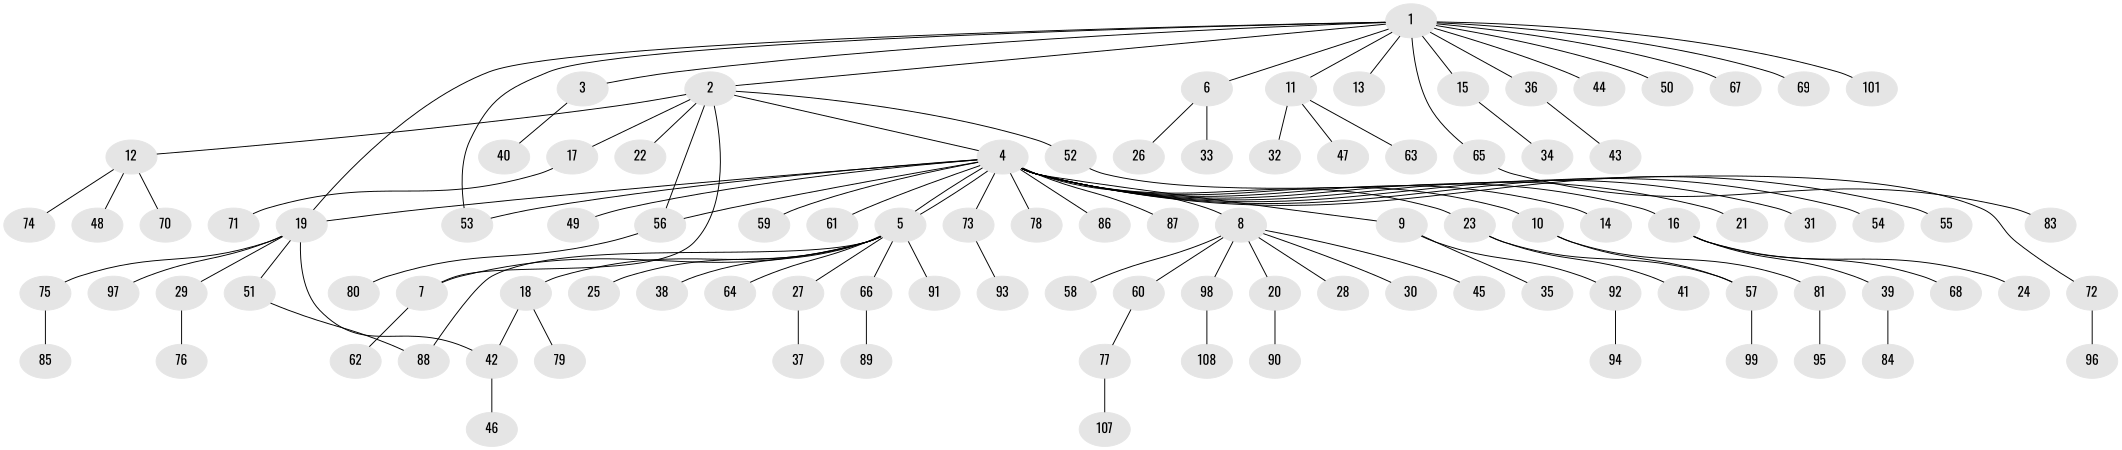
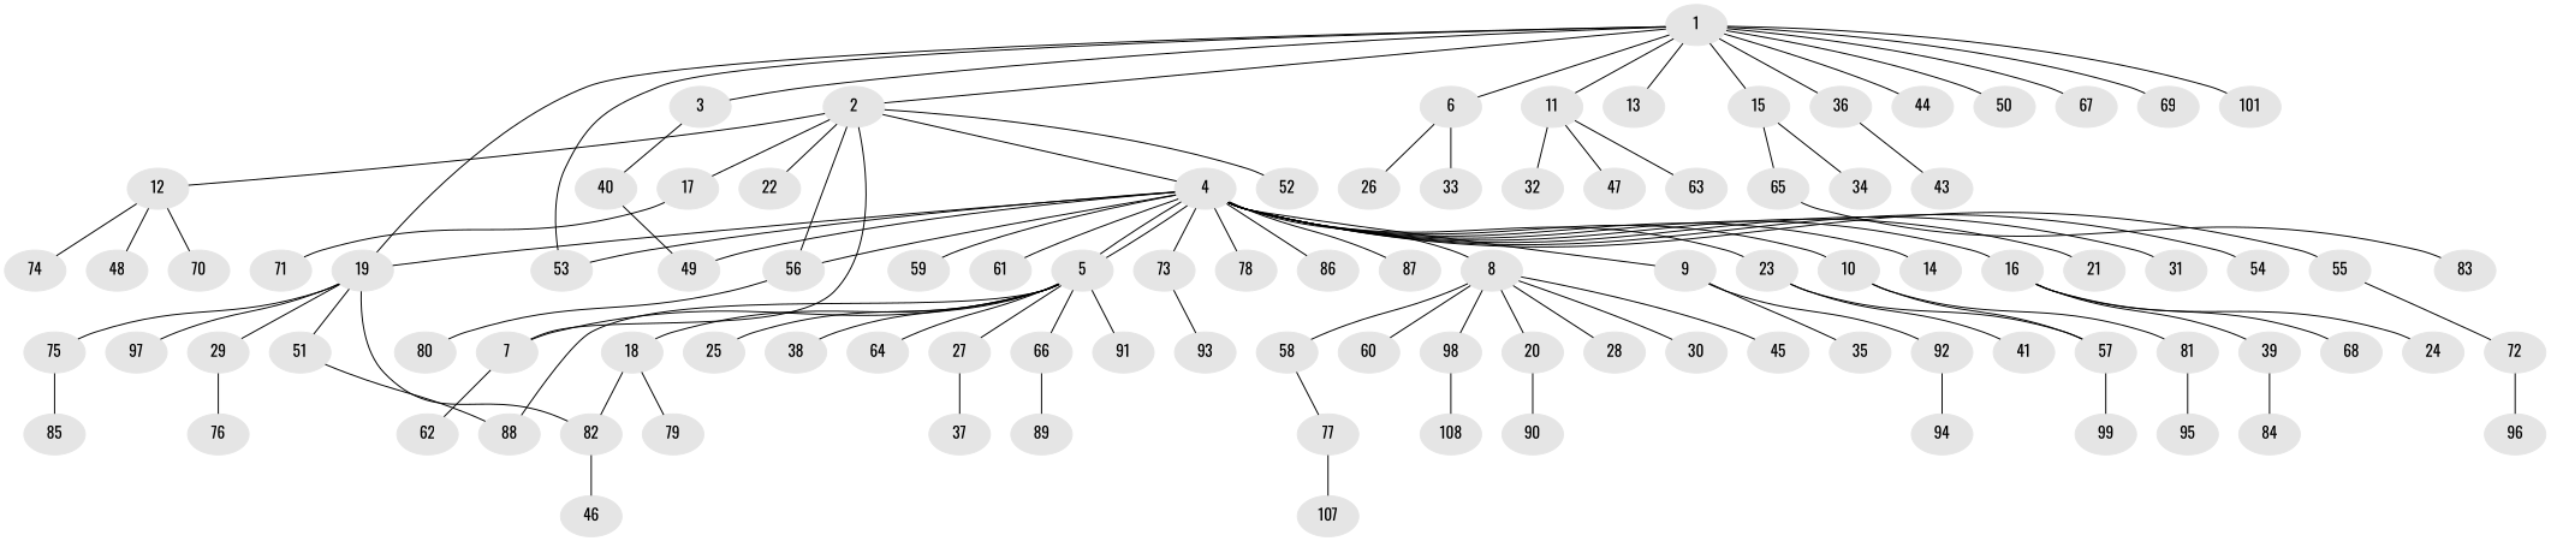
  graph {
    fontname=Oswald
    node [color=gray90 fontname=Oswald style=filled]
    edge [fontname=Oswald]
    1
    2
    3
    6
    11
    13
    15
    19
    36
    44
    50
    53
    65
    67
    69
    101
    4
    7
    12
    17
    22
    52
    56
    40
    26
    33
    32
    47
    63
    34
-   42
+   42 [label=82]
    29
    51
    75
    97
    43
    83
    5
    8
    9
    10
    14
    16
    21
    23
    31
    49
    54
    55
    59
    61
    73
    78
    86
    87
    62
    48
    70
    74
    71
    80
    18
    25
    27
    38
    64
    66
    88
    91
    20
    28
    30
    45
    58
    60
    98
    35
    92
    57
    81
    68
    24
    39
    41
    72
    93
    79
    37
    89
    90
    77
    n92 [label=108]
    94
    99
    95
    84
    46
    76
    85
    96
    n101 [label=107]
    1 -- 2
    1 -- 3
    1 -- 6
    1 -- 11
    1 -- 13
    1 -- 15
    1 -- 19
    1 -- 36
    1 -- 44
    1 -- 50
    1 -- 53
-   1 -- 65
+   15 -- 65
    1 -- 67
    1 -- 69
    1 -- 101
    2 -- 4
    2 -- 7
    2 -- 12
    2 -- 17
    2 -- 22
    2 -- 52
    2 -- 56
    3 -- 40
    6 -- 26
    6 -- 33
    11 -- 32
    11 -- 47
    11 -- 63
    15 -- 34
    19 -- 42
    19 -- 29
    19 -- 51
    19 -- 75
    19 -- 97
    36 -- 43
    65 -- 83
    4 -- 19
    4 -- 53
    4 -- 56
    4 -- 5
    4 -- 5
    4 -- 8
    4 -- 9
    4 -- 10
    4 -- 14
    4 -- 16
    4 -- 21
    4 -- 23
    4 -- 31
    4 -- 49
    4 -- 54
    4 -- 55
    4 -- 59
    4 -- 61
    4 -- 73
    4 -- 78
    4 -- 86
    4 -- 87
    7 -- 62
    12 -- 48
    12 -- 70
    12 -- 74
    17 -- 71
    56 -- 80
+   40 -- 49
    42 -- 46
    29 -- 76
    51 -- 88
    75 -- 85
    5 -- 7
    5 -- 18
    5 -- 25
    5 -- 27
    5 -- 38
    5 -- 64
    5 -- 66
    5 -- 88
    5 -- 91
    8 -- 20
    8 -- 28
    8 -- 30
    8 -- 45
    8 -- 58
    8 -- 60
    8 -- 98
    9 -- 35
    9 -- 92
    10 -- 57
    10 -- 81
    16 -- 68
    16 -- 24
    16 -- 39
    23 -- 57
    23 -- 41
-   52 -- 72
+   55 -- 72
    73 -- 93
    18 -- 42
    18 -- 79
    27 -- 37
    66 -- 89
    20 -- 90
-   60 -- 77
+   58 -- 77
    98 -- n92
    92 -- 94
    57 -- 99
    81 -- 95
    39 -- 84
    72 -- 96
    77 -- n101
  }
